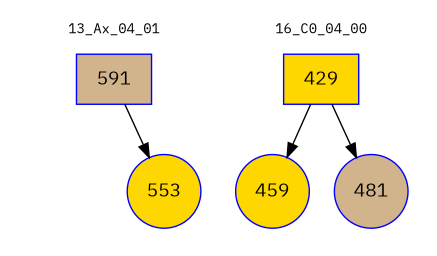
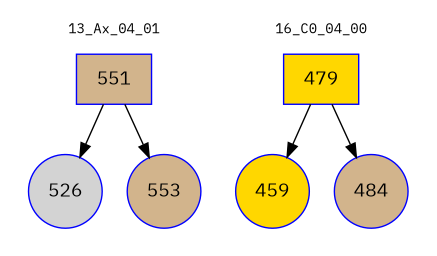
  digraph {
    fontname="IBM Plex Mono"
    node [color=blue fillcolor=tan fontname="IBM Plex Mono" shape=circle style=filled]
    edge [color=black fontname="IBM Plex Mono"]
-   n1 [label=591 shape=box]
-   n3 [fillcolor=gold label=553]
-   n4 [fillcolor=gold label=429 shape=box]
+   n1 [label=551 shape=box]
+   n2 [fillcolor=lightgrey label=526]
+   n3 [label=553]
+   n4 [fillcolor=gold label=479 shape=box]
    n5 [fillcolor=gold label=459]
-   n6 [label=481]
+   n6 [label=484]
    subgraph cluster_1 {
      color=white
      fontsize=10
      label="13_Ax_04_01"
      n1
+     n2
      n3
    }
    subgraph cluster_2 {
      color=white
      fontsize=10
      label="16_C0_04_00"
      n4
      n5
      n6
    }
+   n1 -> n2
    n1 -> n3
    n4 -> n5
    n4 -> n6
  }
